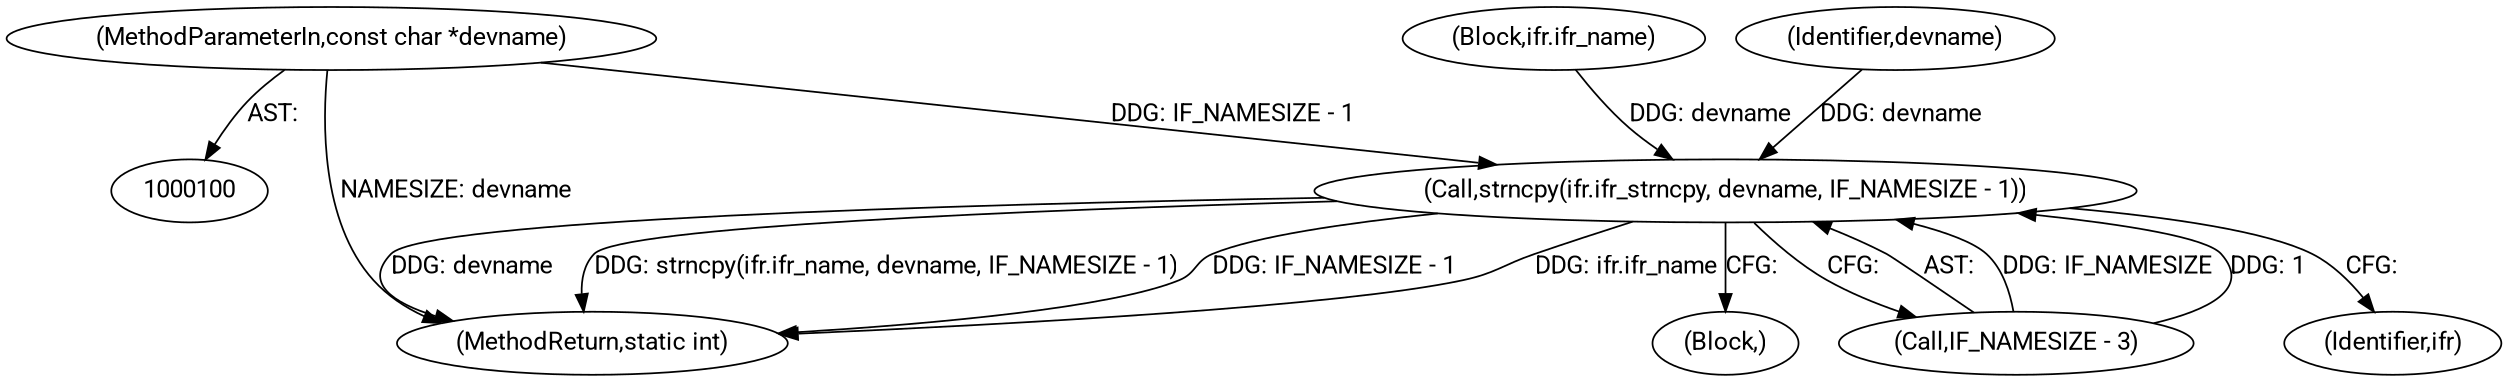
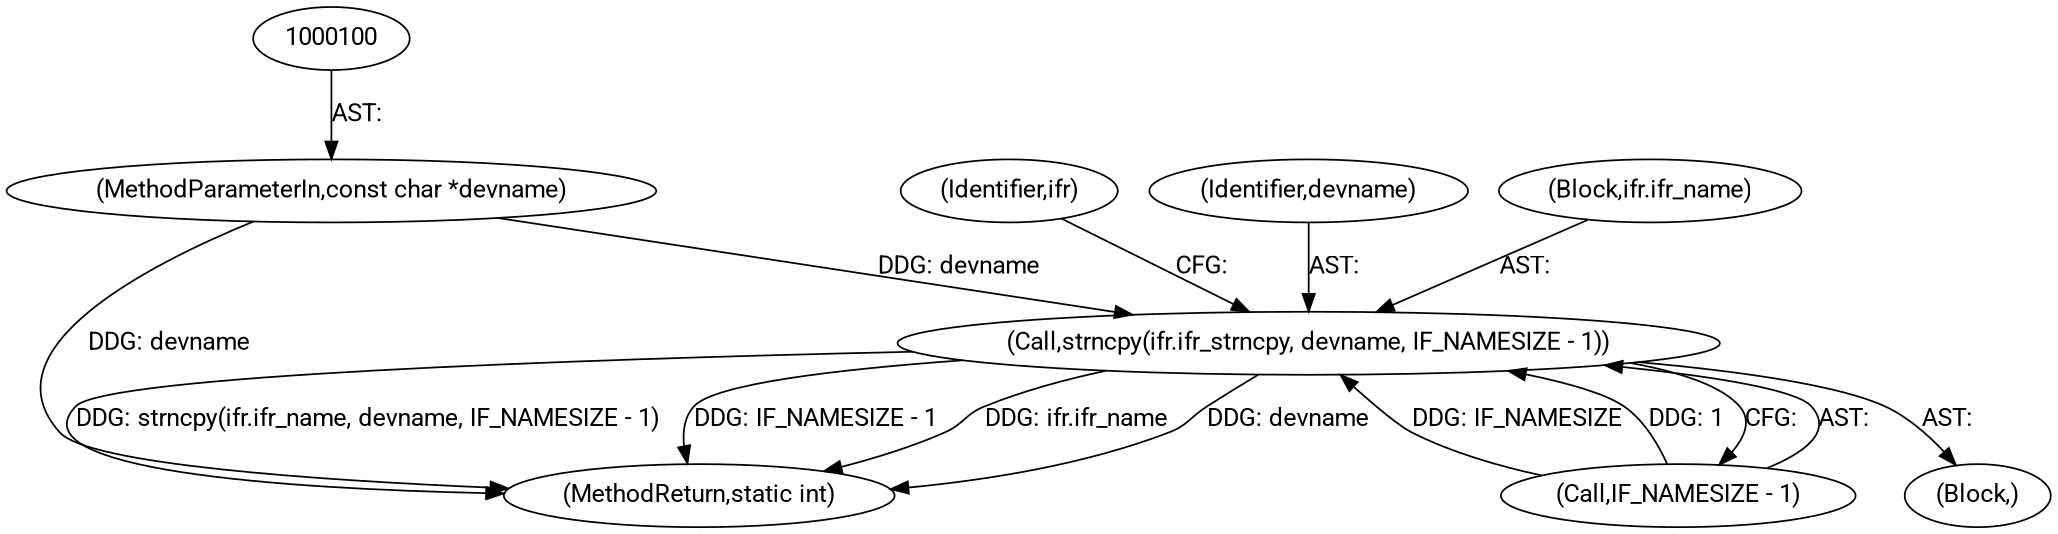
  digraph {
    fontname=Roboto
    node [fontname=Roboto]
    edge [fontname=Roboto]
    n1 [label="(MethodParameterIn,const char *devname)"]
    n2 [label="(Call,strncpy(ifr.ifr_strncpy, devname, IF_NAMESIZE - 1))"]
    n3 [label="(MethodReturn,static int)"]
    1000100
-   n5 [label="(Call,IF_NAMESIZE - 3)"]
+   n5 [label="(Call,IF_NAMESIZE - 1)"]
    n6 [label="(Block,)"]
    n7 [label="(Block,ifr.ifr_name)"]
    n8 [label="(Identifier,ifr)"]
    n9 [label="(Identifier,devname)"]
-   n1 -> n2 [label="DDG: IF_NAMESIZE - 1"]
-   n1 -> n3 [label="NAMESIZE: devname"]
-   n1 -> 1000100 [label="AST: "]
+   n1 -> n2 [label="DDG: devname"]
+   n1 -> n3 [label="DDG: devname"]
+   1000100 -> n1 [label="AST: "]
    n2 -> n3 [label="DDG: ifr.ifr_name"]
    n2 -> n3 [label="DDG: devname"]
    n2 -> n3 [label="DDG: strncpy(ifr.ifr_name, devname, IF_NAMESIZE - 1)"]
    n2 -> n3 [label="DDG: IF_NAMESIZE - 1"]
    n2 -> n5 [label="CFG: "]
-   n2 -> n6 [label="CFG: "]
+   n2 -> n6 [label="AST: "]
    n5 -> n2 [label="AST: "]
    n5 -> n2 [label="DDG: IF_NAMESIZE"]
    n5 -> n2 [label="DDG: 1"]
-   n7 -> n2 [label="DDG: devname"]
-   n2 -> n8 [label="CFG: "]
-   n9 -> n2 [label="DDG: devname"]
+   n7 -> n2 [label="AST: "]
+   n8 -> n2 [label="CFG: "]
+   n9 -> n2 [label="AST: "]
  }
